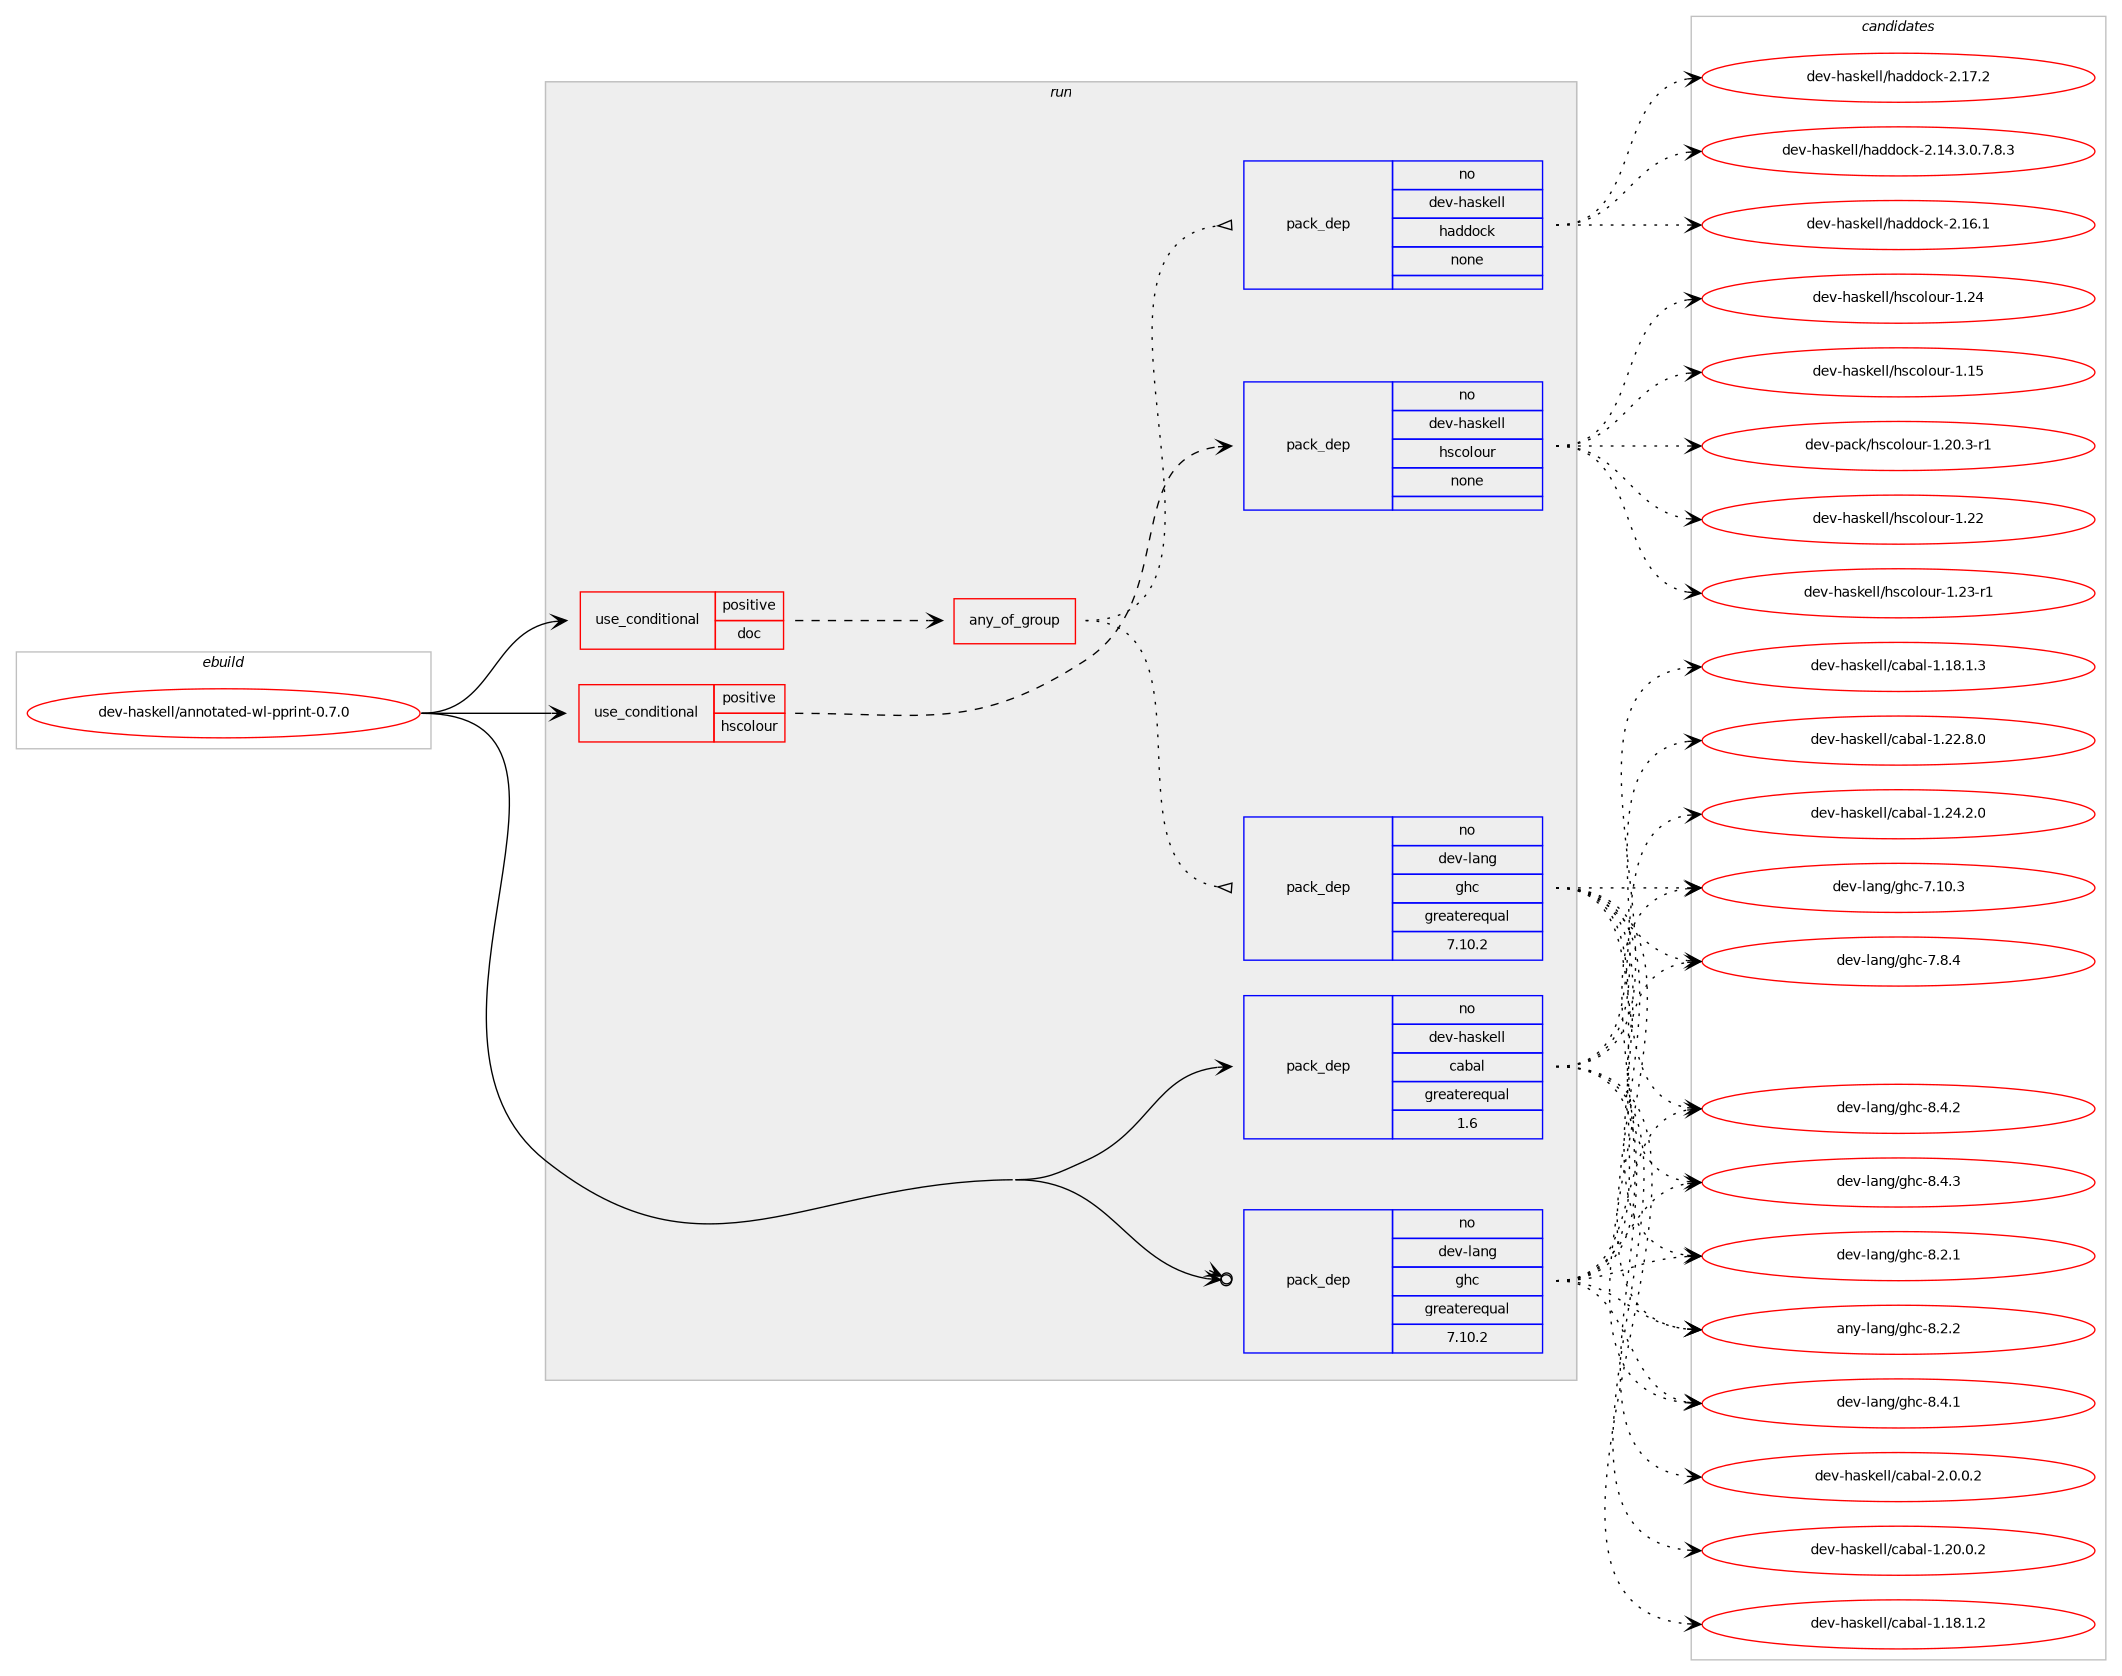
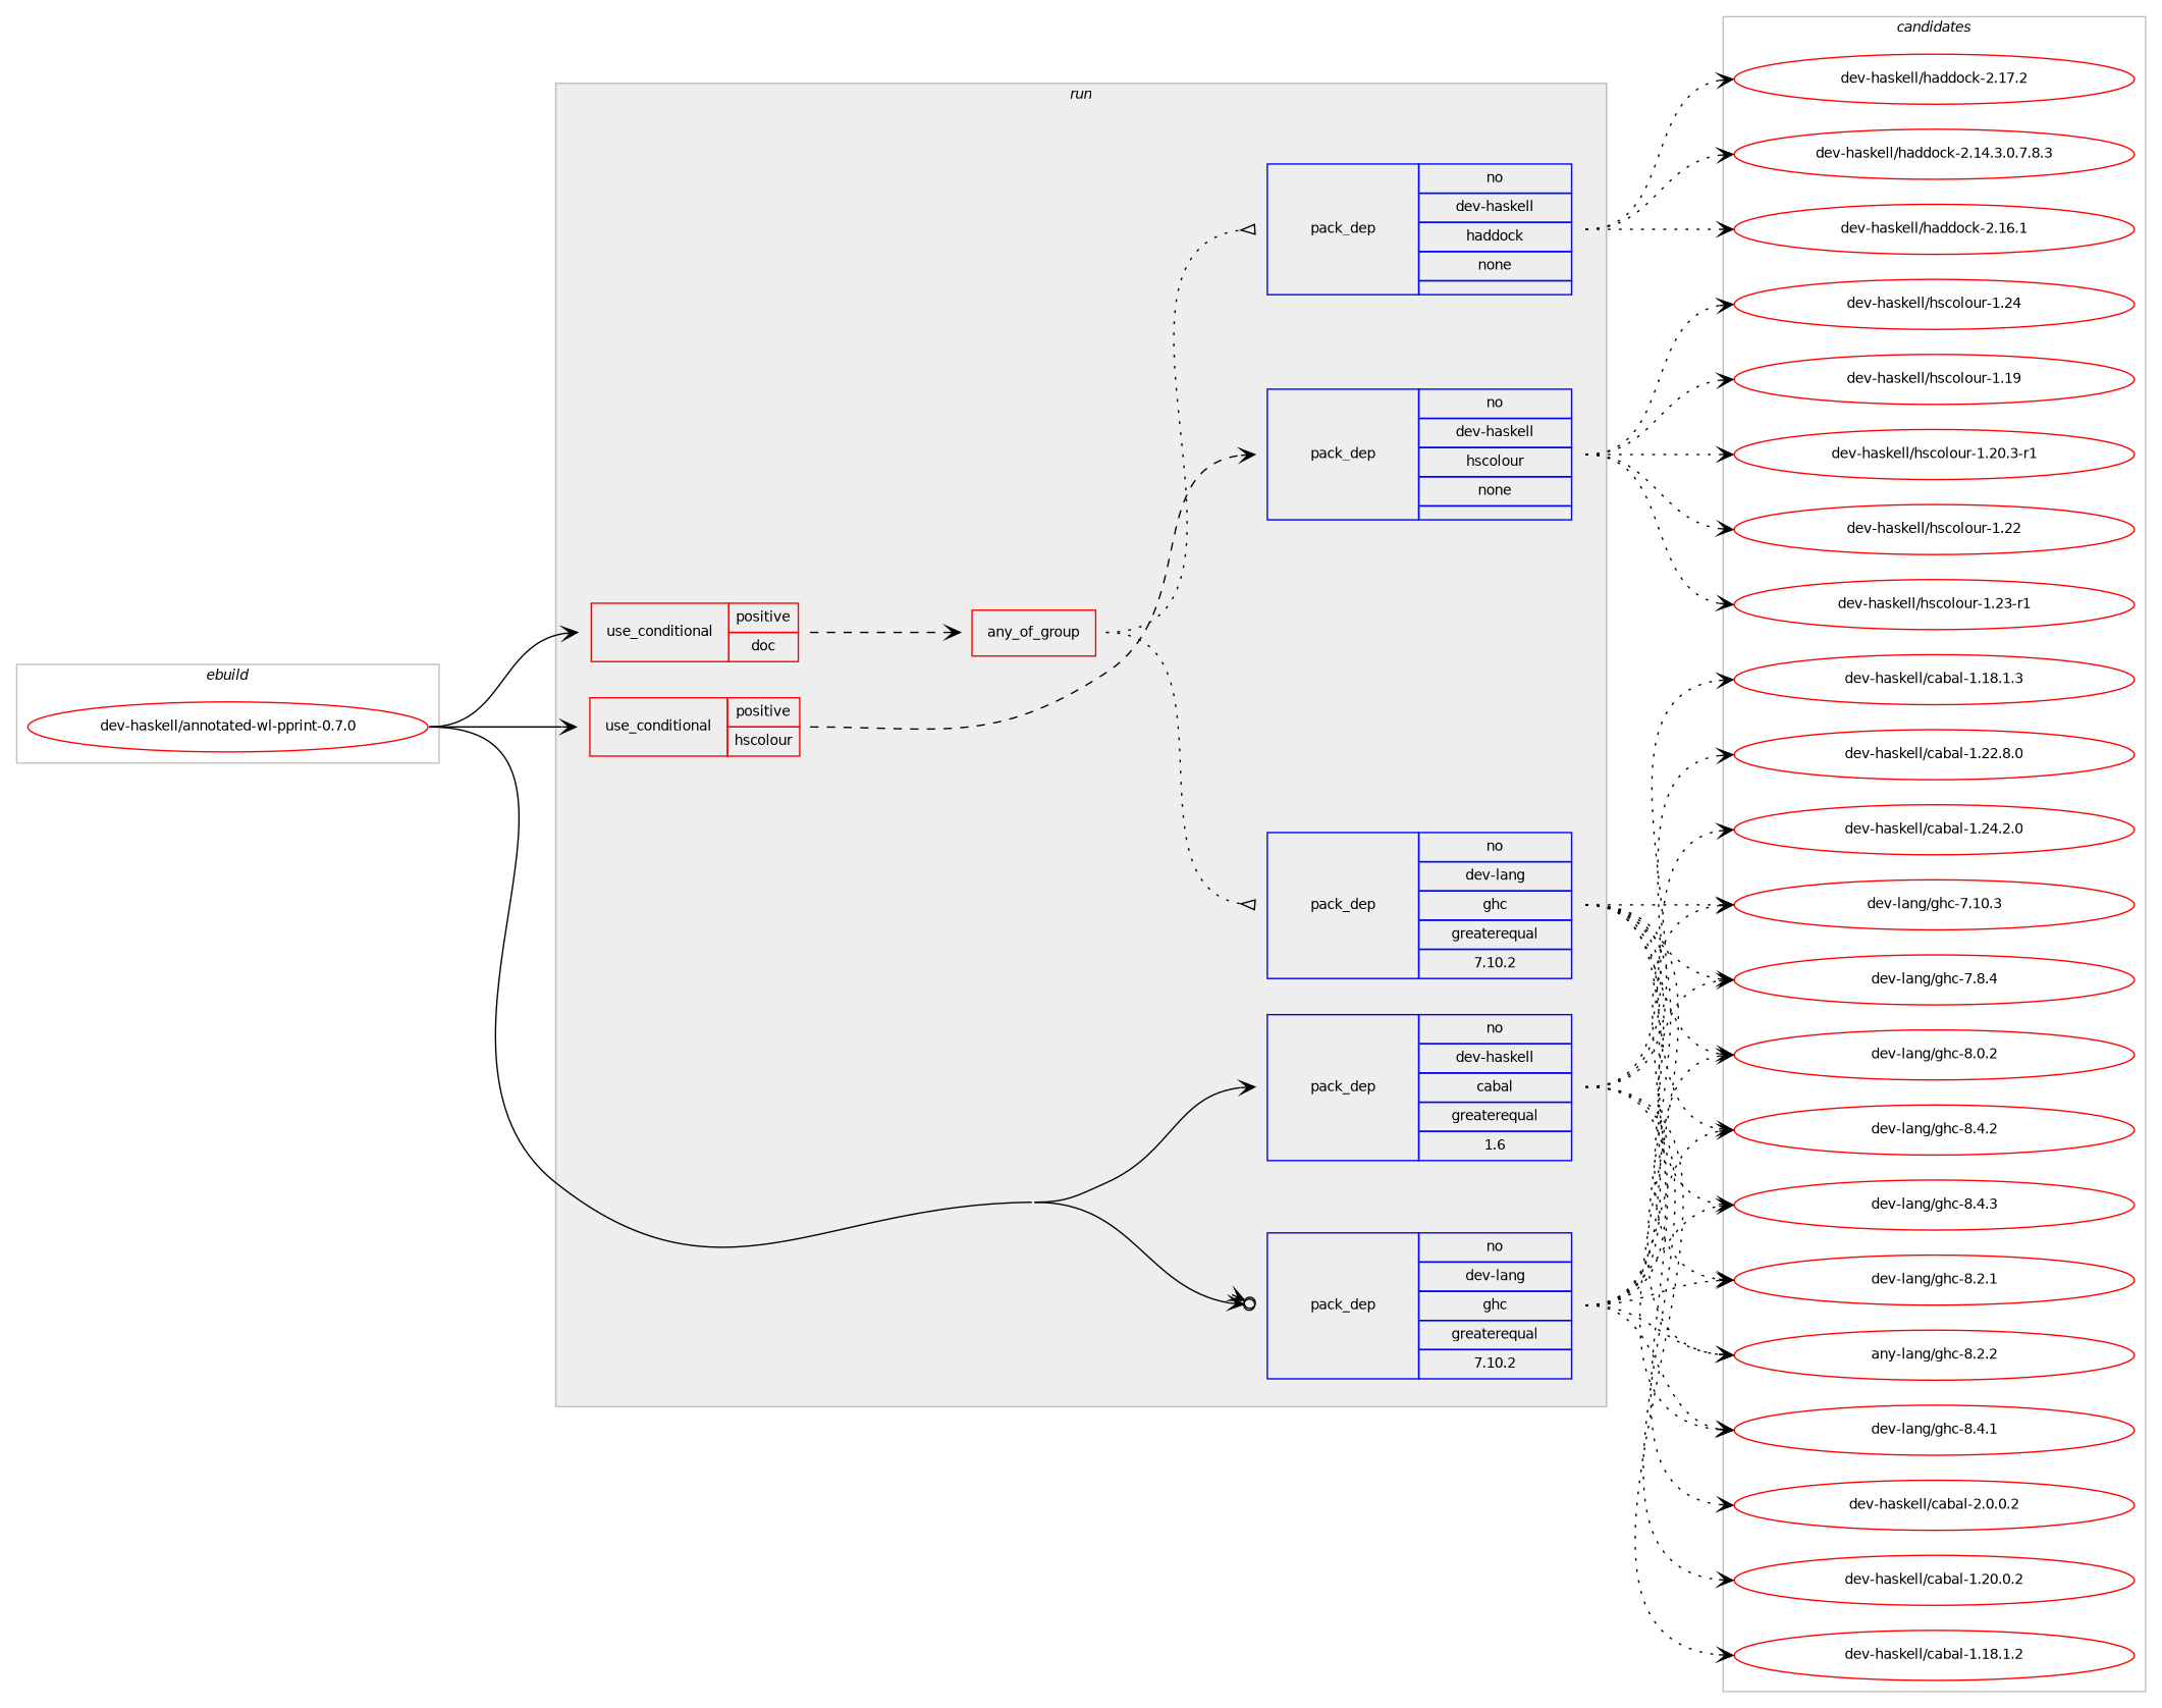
  digraph {
    compound=true
    concentrate=true
    fontname=Helvetica
    fontsize=10
    newrank=true
    rankdir=LR
    ranksep=1.5
    node [color=red fontname=Helvetica fontsize=10]
    edge [arrowhead=vee headport=w style=dotted tailport=e weight=100]
    n1 [label="dev-haskell/annotated-wl-pprint-0.7.0" width=4]
    n2 [color=blue label=<<TABLE BORDER="0" CELLBORDER="1" CELLSPACING="0" CELLPADDING="4" WIDTH="220"><TR><TD ROWSPAN="6" CELLPADDING="30">pack_dep</TD></TR><TR><TD WIDTH="110">no</TD></TR><TR><TD>dev-haskell</TD></TR><TR><TD>haddock</TD></TR><TR><TD>none</TD></TR><TR><TD></TD></TR></TABLE>> shape=none]
    n3 [color=blue label=<<TABLE BORDER="0" CELLBORDER="1" CELLSPACING="0" CELLPADDING="4" WIDTH="220"><TR><TD ROWSPAN="6" CELLPADDING="30">pack_dep</TD></TR><TR><TD WIDTH="110">no</TD></TR><TR><TD>dev-lang</TD></TR><TR><TD>ghc</TD></TR><TR><TD>greaterequal</TD></TR><TR><TD>7.10.2</TD></TR></TABLE>> shape=none]
    n4 [label=<<TABLE BORDER="0" CELLBORDER="1" CELLSPACING="0" CELLPADDING="4"><TR><TD CELLPADDING="10">any_of_group</TD></TR></TABLE>> shape=none]
    n5 [label=<<TABLE BORDER="0" CELLBORDER="1" CELLSPACING="0" CELLPADDING="4"><TR><TD ROWSPAN="3" CELLPADDING="10">use_conditional</TD></TR><TR><TD>positive</TD></TR><TR><TD>doc</TD></TR></TABLE>> shape=none]
    n6 [color=blue label=<<TABLE BORDER="0" CELLBORDER="1" CELLSPACING="0" CELLPADDING="4" WIDTH="220"><TR><TD ROWSPAN="6" CELLPADDING="30">pack_dep</TD></TR><TR><TD WIDTH="110">no</TD></TR><TR><TD>dev-haskell</TD></TR><TR><TD>hscolour</TD></TR><TR><TD>none</TD></TR><TR><TD></TD></TR></TABLE>> shape=none]
    n7 [label=<<TABLE BORDER="0" CELLBORDER="1" CELLSPACING="0" CELLPADDING="4"><TR><TD ROWSPAN="3" CELLPADDING="10">use_conditional</TD></TR><TR><TD>positive</TD></TR><TR><TD>hscolour</TD></TR></TABLE>> shape=none]
    n8 [color=blue label=<<TABLE BORDER="0" CELLBORDER="1" CELLSPACING="0" CELLPADDING="4" WIDTH="220"><TR><TD ROWSPAN="6" CELLPADDING="30">pack_dep</TD></TR><TR><TD WIDTH="110">no</TD></TR><TR><TD>dev-haskell</TD></TR><TR><TD>cabal</TD></TR><TR><TD>greaterequal</TD></TR><TR><TD>1.6</TD></TR></TABLE>> shape=none]
    n9 [color=blue label=<<TABLE BORDER="0" CELLBORDER="1" CELLSPACING="0" CELLPADDING="4" WIDTH="220"><TR><TD ROWSPAN="6" CELLPADDING="30">pack_dep</TD></TR><TR><TD WIDTH="110">no</TD></TR><TR><TD>dev-lang</TD></TR><TR><TD>ghc</TD></TR><TR><TD>greaterequal</TD></TR><TR><TD>7.10.2</TD></TR></TABLE>> shape=none]
    n10 [label="dev-haskell/haddock-2.14.3.0.7.8.3" width=4]
    n11 [label="dev-haskell/haddock-2.16.1" width=4]
    n12 [label="dev-haskell/haddock-2.17.2" width=4]
    n13 [label="dev-lang/ghc-7.10.3" width=4]
    n14 [label="dev-lang/ghc-7.8.4" width=4]
+   n15 [label="dev-lang/ghc-8.0.2" width=4]
    n16 [label="dev-lang/ghc-8.2.1" width=4]
    n17 [label="any-lang/ghc-8.2.2" width=4]
    n18 [label="dev-lang/ghc-8.4.1" width=4]
    n19 [label="dev-lang/ghc-8.4.2" width=4]
    n20 [label="dev-lang/ghc-8.4.3" width=4]
-   n21 [label="dev-haskell/hscolour-1.15" width=4]
-   n22 [label="dev-pack/hscolour-1.20.3-r1" width=4]
+   n21 [label="dev-haskell/hscolour-1.19" width=4]
+   n22 [label="dev-haskell/hscolour-1.20.3-r1" width=4]
    n23 [label="dev-haskell/hscolour-1.22" width=4]
    n24 [label="dev-haskell/hscolour-1.23-r1" width=4]
    n25 [label="dev-haskell/hscolour-1.24" width=4]
    n26 [label="dev-haskell/cabal-1.18.1.2" width=4]
    n27 [label="dev-haskell/cabal-1.18.1.3" width=4]
    n28 [label="dev-haskell/cabal-1.20.0.2" width=4]
    n29 [label="dev-haskell/cabal-1.22.8.0" width=4]
    n30 [label="dev-haskell/cabal-1.24.2.0" width=4]
    n31 [label="dev-haskell/cabal-2.0.0.2" width=4]
    subgraph cluster_1 {
      color=gray
      label=<<i>ebuild</i>>
      rank=same
      n1
    }
    subgraph cluster_2 {
      color=gray
      label=<<i>dependencies</i>>
      subgraph cluster_3 {
        color=gray
        fillcolor="#eeeeee"
        label=<<i>compile</i>>
        style=filled
        subgraph sub_4 {
          color=gray
          fillcolor="#eeeeee"
          label=<<i>compile</i>>
          style=filled
          n5
          subgraph sub_5 {
            color=gray
            fillcolor="#eeeeee"
            label=<<i>compile</i>>
            style=filled
            n4
            subgraph sub_6 {
              color=gray
              fillcolor="#eeeeee"
              label=<<i>compile</i>>
              style=filled
              n2
            }
            subgraph sub_7 {
              color=gray
              fillcolor="#eeeeee"
              label=<<i>compile</i>>
              style=filled
              n3
            }
          }
        }
        subgraph sub_8 {
          color=gray
          fillcolor="#eeeeee"
          label=<<i>compile</i>>
          style=filled
          n7
          subgraph sub_9 {
            color=gray
            fillcolor="#eeeeee"
            label=<<i>compile</i>>
            style=filled
            n6
          }
        }
        subgraph sub_10 {
          color=gray
          fillcolor="#eeeeee"
          label=<<i>compile</i>>
          style=filled
          n8
        }
      }
      subgraph cluster_11 {
        color=gray
        fillcolor="#eeeeee"
        label=<<i>compile and run</i>>
        style=filled
        subgraph sub_12 {
          color=gray
          fillcolor="#eeeeee"
          label=<<i>compile and run</i>>
          style=filled
          n9
        }
      }
      subgraph cluster_13 {
        color=gray
        fillcolor="#eeeeee"
        label=<<i>run</i>>
        style=filled
      }
    }
    subgraph cluster_14 {
      color=gray
      label=<<i>candidates</i>>
      rank=same
      subgraph sub_15 {
        color=black
        label=<<i>candidates</i>>
        nodesep=1
        rank=same
        n10
        n11
        n12
      }
      subgraph sub_16 {
        color=black
        label=<<i>candidates</i>>
        nodesep=1
        rank=same
        n13
        n14
+       n15
        n16
        n17
        n18
        n19
        n20
      }
      subgraph sub_17 {
        color=black
        label=<<i>candidates</i>>
        nodesep=1
        rank=same
        n21
        n22
        n23
        n24
        n25
      }
      subgraph sub_18 {
        color=black
        label=<<i>candidates</i>>
        nodesep=1
        rank=same
        n26
        n27
        n28
        n29
        n30
        n31
      }
      subgraph sub_19 {
        color=black
        label=<<i>candidates</i>>
        nodesep=1
        rank=same
        n13
        n14
+       n15
        n16
        n17
        n18
        n19
        n20
      }
    }
    n1 -> n5 [style=solid weight=20]
    n1 -> n7 [style=solid weight=20]
    n1 -> n8 [style=solid weight=20]
    n1 -> n9 [arrowhead=odotvee style=solid weight=20]
    n2 -> n10
    n2 -> n11
    n2 -> n12
    n3 -> n13
    n3 -> n14
+   n3 -> n15
    n3 -> n16
    n3 -> n17
    n3 -> n18
    n3 -> n19
    n3 -> n20
    n4 -> n2 [arrowhead=oinv weight=20]
    n4 -> n3 [arrowhead=oinv weight=20]
    n5 -> n4 [style=dashed weight=20]
    n6 -> n21
    n6 -> n22
    n6 -> n23
    n6 -> n24
    n6 -> n25
    n7 -> n6 [style=dashed weight=20]
    n8 -> n26
    n8 -> n27
    n8 -> n28
    n8 -> n29
    n8 -> n30
    n8 -> n31
    n9 -> n13
    n9 -> n14
+   n9 -> n15
    n9 -> n16
    n9 -> n17
    n9 -> n18
    n9 -> n19
    n9 -> n20
  }
